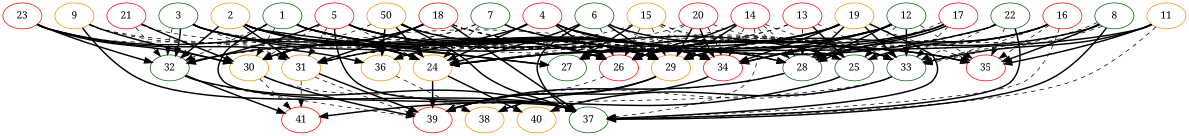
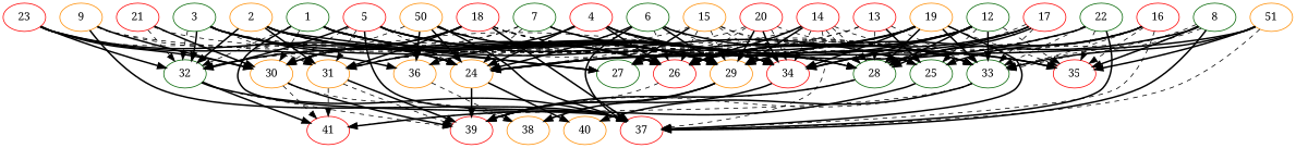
  digraph {
    fontname="Noto Serif"
    node [alpha=0.16 color=red fontname="Noto Serif"]
    edge [fontname="Noto Serif" style=bold]
    1 [alpha=0.04 color=darkgreen expect_size=29475659703893672]
    24 [color=darkorange expect_size=50906564393723728]
    26 [alpha=0.13 expect_size=124212282276446464]
    28 [alpha=0.00 color=darkgreen expect_size=1588084508334747]
    29 [alpha=0.05 color=darkorange expect_size=70423476256418824192]
    30 [alpha=0.10 color=darkorange expect_size=651901824984216]
    32 [alpha=0.03 color=darkgreen expect_size=957612154174125824]
    34 [alpha=0.12 expect_size=442934472666270138368]
-   37 [alpha=0.13 color=darkgreen expect_size=229769586994443190272]
+   37 [alpha=0.13 expect_size=229769586994443190272]
    39 [alpha=0.18 expect_size=83784054095196208]
    40 [alpha=0.13 color=darkorange expect_size=834799425924798]
    38 [alpha=0.01 color=darkorange expect_size=142725900910198784000]
    41 [alpha=0.01 expect_size=784411157305711104]
    2 [alpha=0.02 color=darkorange expect_size=9599669683026544]
    27 [color=darkgreen expect_size=3322675313950851072]
    31 [alpha=0.19 color=darkorange expect_size=1286838771816275200]
    3 [alpha=0.19 color=darkgreen expect_size=1925107567641904545792]
    35 [alpha=0.12 expect_size=197179366702605120]
    4 [alpha=0.05 expect_size=1862979135446987776]
    5 [alpha=0.08 expect_size=14007256114486954]
    25 [alpha=0.11 color=darkgreen expect_size=160821076142537572352]
    33 [alpha=0.15 color=darkgreen expect_size=974616921135744896]
    6 [alpha=0.12 color=darkgreen expect_size=58302275499961880]
    7 [alpha=0.18 color=darkgreen expect_size=924469727348205289472]
    8 [alpha=0.13 color=darkgreen expect_size=994179891303809024]
    9 [alpha=0.11 color=darkorange expect_size=323339342224770]
    n27 [alpha=0.11 color=darkorange expect_size=27676090267859796 label=50]
    36 [alpha=0.03 color=darkorange expect_size=2648193895654060544]
-   11 [alpha=0.06 color=darkorange expect_size=762164716240795392]
+   11 [alpha=0.06 color=darkorange expect_size=762164716240795392 label=51]
    12 [alpha=0.01 color=darkgreen expect_size=11474282310416378]
    13 [alpha=0.03 expect_size=279595685527435]
    14 [alpha=0.11 expect_size=1371134645997097975808]
    15 [alpha=0.17 color=darkorange expect_size=1497573446853112320]
    16 [expect_size=22886904594020404]
    17 [alpha=0.04 expect_size=9800514083230950]
    18 [expect_size=31724315497988096000]
    19 [alpha=0.01 color=darkorange expect_size=351297082606857024]
    20 [expect_size=28351027610057188]
    21 [alpha=0.15 expect_size=1788486041879969792000]
    22 [color=darkgreen expect_size=2521457572235309568]
    23 [alpha=0.00 expect_size=6428795811661147]
    1 -> 24 [style=dashed]
    1 -> 26 [style=dashed]
    1 -> 28
    1 -> 29
    1 -> 30 [style=dashed]
    1 -> 32 [style=dashed]
    1 -> 34
    1 -> 37
    24 -> 39
    24 -> 40
    26 -> 39 [style=dashed]
    28 -> 39
    28 -> 38 [style=dashed]
    29 -> 39
    29 -> 38
    30 -> 39
    30 -> 38 [style=dashed]
    30 -> 41 [style=dashed]
    32 -> 37
    32 -> 39 [style=dashed]
    32 -> 41
    34 -> 39
-   2 -> 24
+   2 -> 24 [style=dashed]
    2 -> 26
    2 -> 29
    2 -> 32
    2 -> 34
    2 -> 27
    2 -> 31
    31 -> 39 [style=dashed]
    31 -> 39
    31 -> 41 [style=dashed]
    3 -> 24
    3 -> 26
    3 -> 32 [style=dashed]
    3 -> 32
    3 -> 27
    3 -> 31 [style=dashed]
    3 -> 35 [style=dashed]
    4 -> 24
    4 -> 26
    4 -> 29 [style=dashed]
    4 -> 34
    4 -> 31
    4 -> 35
    5 -> 24 [style=dashed]
    5 -> 26 [style=dashed]
    5 -> 29
    5 -> 30 [style=dashed]
    5 -> 32
    5 -> 34
    5 -> 37
    5 -> 31 [style=dashed]
    5 -> 25
    5 -> 33 [style=dashed]
    25 -> 41
    33 -> 39 [style=dashed]
    33 -> 40
    33 -> 41 [style=dashed]
    6 -> 24
    6 -> 26 [style=dashed]
    6 -> 29
    6 -> 34 [style=dashed]
    6 -> 37
    6 -> 33
    7 -> 24 [style=dashed]
    7 -> 30 [style=dashed]
    7 -> 34 [style=dashed]
    7 -> 31 [style=dashed]
    7 -> 35
    7 -> 33 [style=dashed]
    8 -> 28 [style=dashed]
    8 -> 29
    8 -> 37
    8 -> 35
    8 -> 33 [style=dashed]
    8 -> 33 [style=dashed]
    9 -> 24 [style=dashed]
    9 -> 28 [style=dashed]
    9 -> 30
    9 -> 37
    n27 -> 24
    n27 -> 26
    n27 -> 28 [style=dashed]
    n27 -> 30 [style=dashed]
    n27 -> 37
    n27 -> 33 [style=dashed]
    n27 -> 36
    36 -> 38 [style=dashed]
    11 -> 24
    11 -> 37 [style=dashed]
    11 -> 35
    11 -> 33
    12 -> 24
    12 -> 26
    12 -> 28
    12 -> 29 [style=dashed]
    12 -> 34
    12 -> 27
    12 -> 35 [style=dashed]
    12 -> 25 [style=dashed]
    12 -> 33
    13 -> 24 [style=dashed]
    13 -> 28 [style=dashed]
    13 -> 31 [style=dashed]
    13 -> 25
    13 -> 33 [style=dashed]
    14 -> 26
    14 -> 28 [style=dashed]
    14 -> 28 [style=dashed]
    14 -> 29
    14 -> 32 [style=dashed]
    14 -> 34 [style=dashed]
    14 -> 37 [style=dashed]
    14 -> 33 [style=dashed]
    15 -> 26 [style=dashed]
    15 -> 28 [style=dashed]
    15 -> 29 [style=dashed]
    15 -> 30 [style=dashed]
    15 -> 34 [style=dashed]
    15 -> 27
    15 -> 33 [style=dashed]
    16 -> 26 [style=dashed]
    16 -> 28
    16 -> 34 [style=dashed]
    16 -> 37 [style=dashed]
    16 -> 35 [style=dashed]
    16 -> 25
    16 -> 33 [style=dashed]
    17 -> 26
    17 -> 28 [style=dashed]
    17 -> 28
    17 -> 29 [style=dashed]
    17 -> 34
    17 -> 33 [style=dashed]
    18 -> 29 [style=dashed]
    18 -> 30
    18 -> 32
    18 -> 34 [style=dashed]
    18 -> 37
    18 -> 31
    18 -> 35 [style=dashed]
    18 -> 33 [style=dashed]
    19 -> 26
    19 -> 28
    19 -> 34
    19 -> 37
    19 -> 27 [style=dashed]
    19 -> 31 [style=dashed]
    19 -> 35 [style=dashed]
    19 -> 33
    19 -> 36
    20 -> 24 [style=dashed]
    20 -> 26 [style=dashed]
    20 -> 29
    20 -> 34
    20 -> 34 [style=dashed]
    20 -> 33 [style=dashed]
    21 -> 28 [style=dashed]
    21 -> 30
    21 -> 32 [style=dashed]
    22 -> 24
    22 -> 28 [style=dashed]
    22 -> 30 [style=dashed]
    22 -> 37
    22 -> 35 [style=dashed]
    22 -> 33 [style=dashed]
    23 -> 24
    23 -> 30
    23 -> 32
    23 -> 31 [style=dashed]
    23 -> 36
  }
